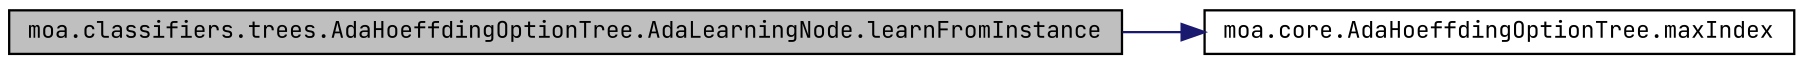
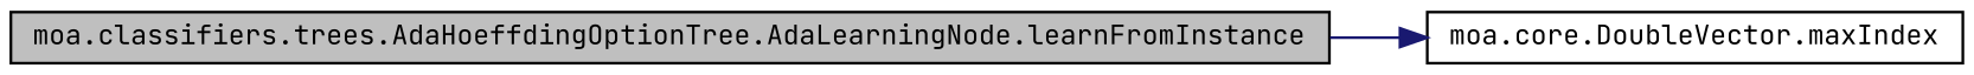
  digraph {
    rankdir=LR
    fontname="JetBrains Mono"
    node [color=black fontname="JetBrains Mono" fontsize=10 shape=record style=filled]
    n1 [fillcolor=grey75 fontcolor=black height=0.2 label="moa.classifiers.trees.AdaHoeffdingOptionTree.AdaLearningNode.learnFromInstance" width=0.4]
-   n2 [fillcolor=white height=0.2 label="moa.core.AdaHoeffdingOptionTree.maxIndex" width=0.4]
+   n2 [fillcolor=white height=0.2 label="moa.core.DoubleVector.maxIndex" width=0.4]
    n1 -> n2 [color=midnightblue fontname="JetBrains Mono" fontsize=10 labelfontname=Helvetica labelfontsize=10 style=solid]
  }
